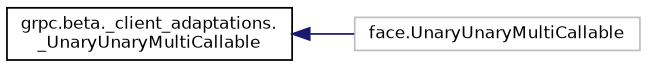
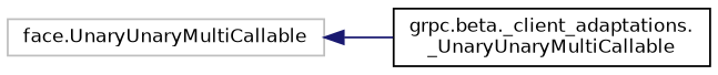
  digraph {
    rankdir=LR
    node [fillcolor=white fontname=Helvetica fontsize=10 shape=record style=filled]
    n1 [color=grey75 height=0.2 label="face.UnaryUnaryMultiCallable" width=0.4]
    n2 [color=black height=0.2 label="grpc.beta._client_adaptations.\l_UnaryUnaryMultiCallable" width=0.4]
-   n2 -> n1 [color=midnightblue dir=back fontname=Helvetica fontsize=10 labelfontname=Helvetica labelfontsize=10 style=solid]
+   n1 -> n2 [color=midnightblue dir=back fontname=Helvetica fontsize=10 labelfontname=Helvetica labelfontsize=10 style=solid]
  }
